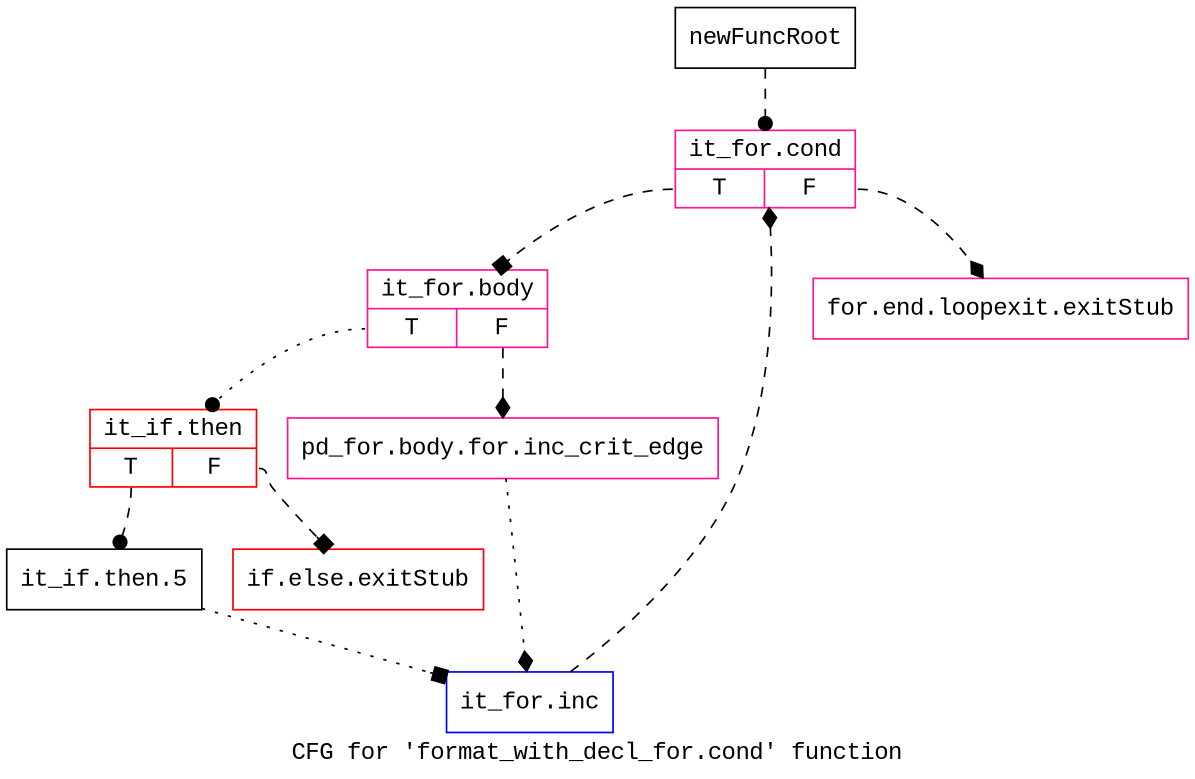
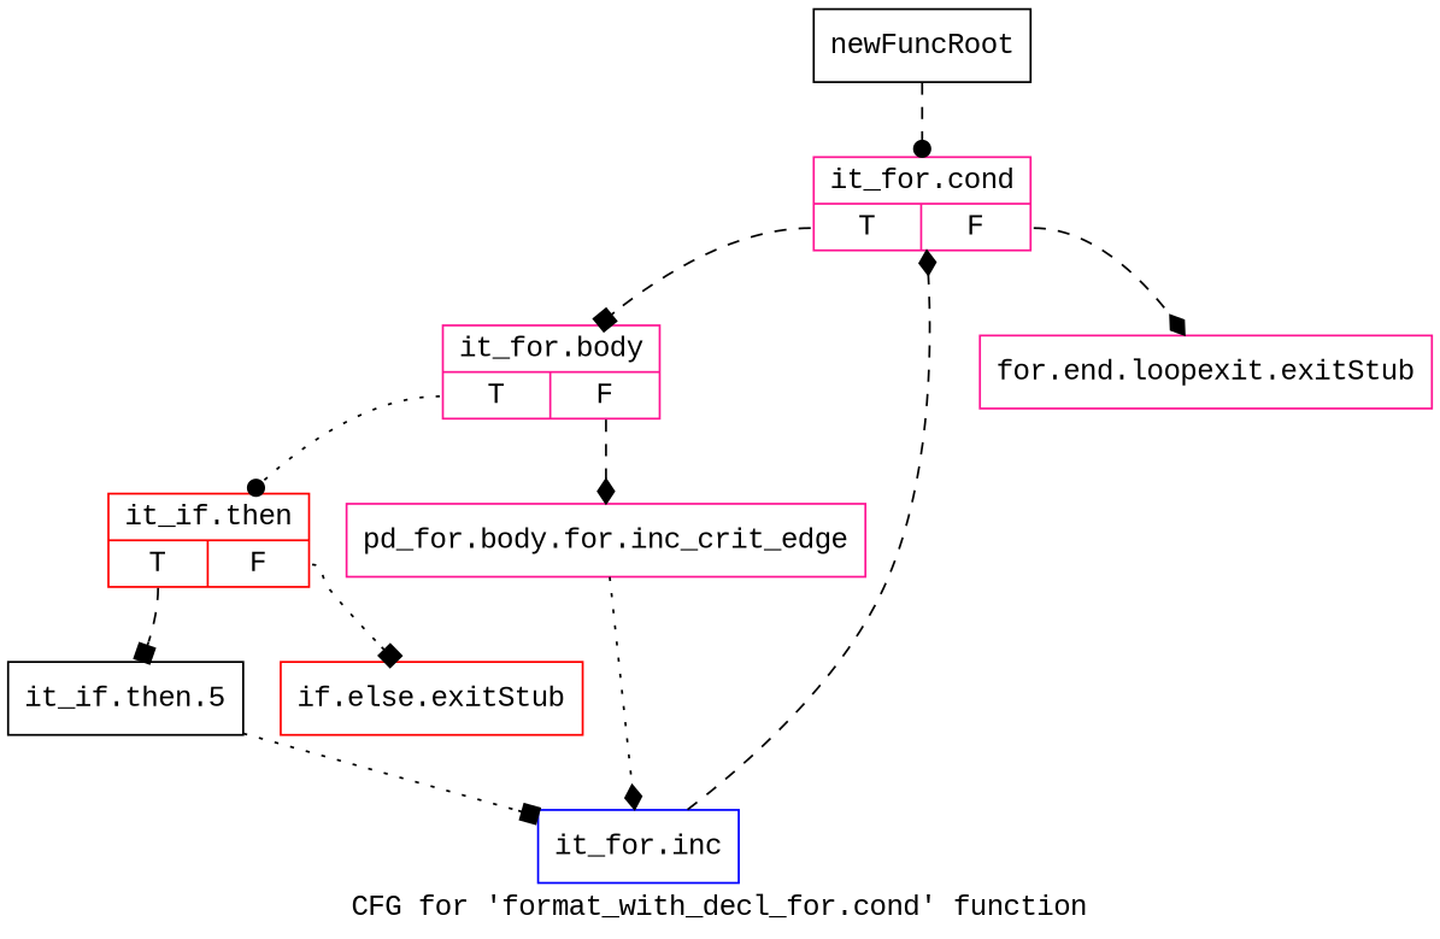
  digraph {
    fontname="Liberation Mono"
    label="CFG for 'format_with_decl_for.cond' function"
    node [color=deeppink fontname="Liberation Mono" shape=record]
    edge [arrowhead=diamond fontname="Liberation Mono" style=dashed]
    n1 [color=black label="{newFuncRoot}"]
    n2 [label="{it_for.cond|{<s0>T|<s1>F}}"]
    n3 [label="{for.end.loopexit.exitStub}"]
    n4 [label="{it_for.body|{<s0>T|<s1>F}}"]
    n5 [color=red label="{it_if.then|{<s0>T|<s1>F}}"]
    n6 [label="{pd_for.body.for.inc_crit_edge}"]
    n7 [color=red label="{if.else.exitStub}"]
    n8 [color=black label="{it_if.then.5}"]
    n9 [color=blue label="{it_for.inc}"]
    n1 -> n2 [arrowhead=dot]
    n2 -> n3 [tailport=s1]
    n2 -> n4 [arrowhead=box tailport=s0]
    n4 -> n5 [arrowhead=dot style=dotted tailport=s0]
    n4 -> n6 [tailport=s1]
-   n5 -> n7 [arrowhead=box tailport=s1]
-   n5 -> n8 [arrowhead=dot tailport=s0]
+   n5 -> n7 [arrowhead=box style=dotted tailport=s1]
+   n5 -> n8 [arrowhead=box tailport=s0]
    n6 -> n9 [style=dotted]
    n8 -> n9 [arrowhead=box style=dotted]
    n9 -> n2
  }
